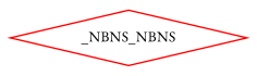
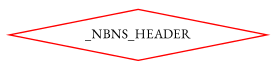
  digraph {
    rankdir=LR
    fontname="EB Garamond"
-   n1 [color=red fillcolor=white fontname="EB Garamond" fontsize=10 height=0.2 label=_NBNS_NBNS shape=diamond style=filled width=0.4]
+   n1 [color=red fillcolor=white fontname="EB Garamond" fontsize=10 height=0.2 label=_NBNS_HEADER shape=diamond style=filled width=0.4]
  }
